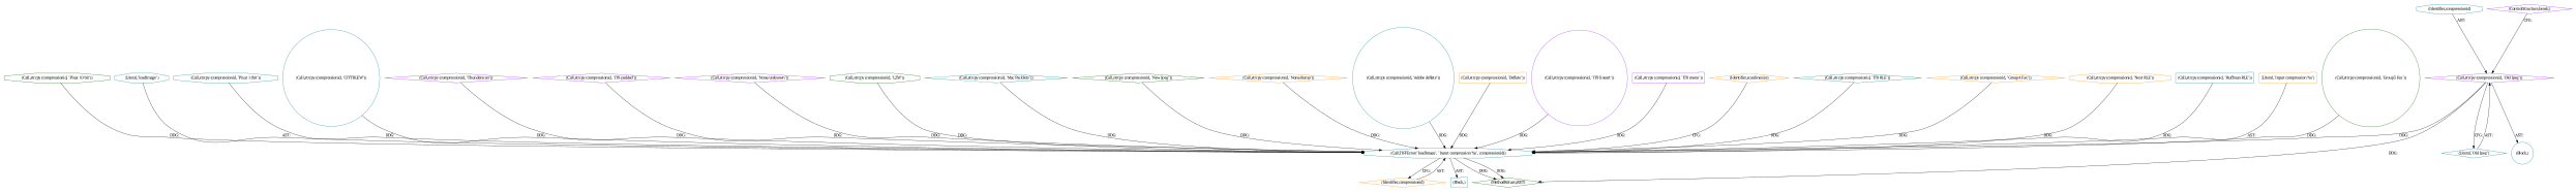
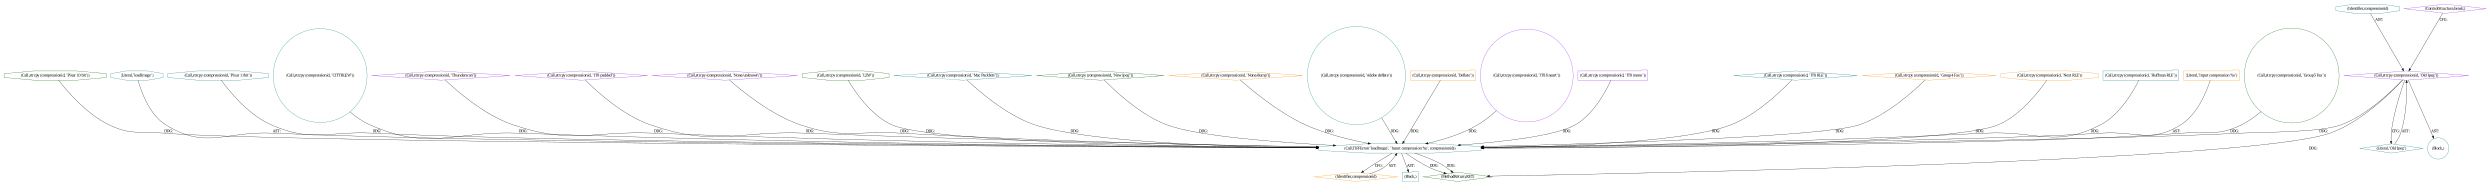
  digraph {
    fontname="PT Serif"
    node [color=teal shape=diamond fontname="PT Serif"]
    edge [fontname="PT Serif"]
    n1 [label="(Call,strcpy (compressionid, \"Old Jpeg\"))" color=purple]
    n2 [label="(Call,TIFFError(\"loadImage\", \"Input compression %s\", compressionid))" shape=octagon]
    n3 [label="(Block,)" shape=circle]
    n4 [label="(MethodReturn,RET)" color=darkgreen]
    n5 [label="(Literal,\"Old Jpeg\")"]
    n6 [label="(Identifier,compressionid)" color=darkorange]
    n7 [label="(Block,)" shape=folder]
    n8 [label="(Call,strcpy (compressionid, \"Pixar 10 bit\"))" color=darkgreen shape=octagon]
    n9 [label="(Identifier,compressionid)" shape=octagon]
    n10 [label="(Literal,\"loadImage\")" shape=octagon]
    n11 [label="(Call,strcpy (compressionid, \"Pixar 11bit\"))" shape=octagon]
    n12 [label="(Call,strcpy (compressionid, \"CITTRLEW\"))" shape=circle]
    n13 [label="(Call,strcpy (compressionid, \"Thunderscan\"))" color=purple]
    n14 [label="(Call,strcpy (compressionid, \"IT8 padded\"))" color=purple]
    n15 [label="(Call,strcpy (compressionid, \"None/unknown\"))" color=purple]
    n16 [label="(Call,strcpy (compressionid, \"LZW\"))" color=darkgreen shape=octagon]
    n17 [label="(Call,strcpy (compressionid, \"Mac Packbits\"))"]
    n18 [label="(Call,strcpy (compressionid, \"New Jpeg\"))" color=darkgreen]
    n19 [label="(Call,strcpy (compressionid, \"None/dump\"))" color=darkorange]
    n20 [label="(Call,strcpy (compressionid, \"Adobe deflate\"))" shape=circle]
    n21 [label="(Call,strcpy (compressionid, \"Deflate\"))" color=darkorange shape=folder]
    n22 [label="(Call,strcpy (compressionid, \"IT8 lineart\"))" color=purple shape=circle]
    n23 [label="(Call,strcpy (compressionid, \"IT8 mono\"))" color=purple shape=folder]
-   n24 [label="(Identifier,scanlinesize)" color=darkorange]
    n25 [label="(ControlStructure,break;)" color=purple]
    n26 [label="(Call,strcpy (compressionid, \"IT8 RLE\"))"]
    n27 [label="(Call,strcpy (compressionid, \"Group4 Fax\"))" color=darkorange]
    n28 [label="(Call,strcpy (compressionid, \"Next RLE\"))" color=darkorange shape=octagon]
    n29 [label="(Call,strcpy (compressionid, \"Huffman RLE\"))" shape=folder]
    n30 [label="(Literal,\"Input compression %s\")" color=darkorange shape=folder]
    n31 [label="(Call,strcpy (compressionid, \"Group3 Fax\"))" color=darkgreen shape=circle]
    n1 -> n2 [label="DDG: "]
    n1 -> n3 [label="AST: "]
    n1 -> n4 [label="DDG: "]
    n1 -> n5 [label="CFG: "]
    n2 -> n4 [label="DDG: "]
    n2 -> n4 [label="DDG: "]
    n2 -> n6 [label="CFG: "]
    n2 -> n7 [label="AST: "]
    n5 -> n1 [label="AST: "]
    n6 -> n2 [label="AST: "]
    n8 -> n2 [label="DDG: "]
    n9 -> n1 [label="AST: "]
    n10 -> n2 [label="AST: "]
    n11 -> n2 [label="DDG: "]
    n12 -> n2 [label="DDG: "]
    n13 -> n2 [label="DDG: "]
    n14 -> n2 [label="DDG: "]
    n15 -> n2 [label="DDG: "]
    n16 -> n2 [label="DDG: "]
    n17 -> n2 [label="DDG: "]
    n18 -> n2 [label="DDG: "]
    n19 -> n2 [label="DDG: "]
    n20 -> n2 [label="DDG: "]
    n21 -> n2 [label="DDG: "]
    n22 -> n2 [label="DDG: "]
    n23 -> n2 [label="DDG: "]
-   n24 -> n2 [label="CFG: "]
    n25 -> n1 [label="CFG: "]
    n26 -> n2 [label="DDG: "]
    n27 -> n2 [label="DDG: "]
    n28 -> n2 [label="DDG: "]
    n29 -> n2 [label="DDG: "]
    n30 -> n2 [label="AST: "]
    n31 -> n2 [label="DDG: "]
  }
